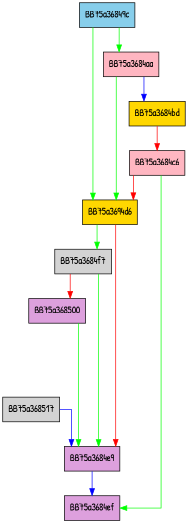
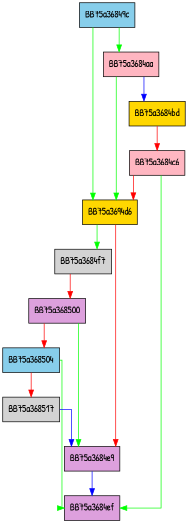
  digraph {
    fontname="Patrick Hand"
    splines=ortho
    node [fillcolor=plum fontname="Patrick Hand" shape=box style=filled]
    edge [color=green fontname="Patrick Hand"]
    BB75a36849c [fillcolor=skyblue]
    n2 [fillcolor=gold label=BB75a3694d6]
    BB75a3684aa [fillcolor=lightpink]
    BB75a3684f7 [fillcolor=lightgrey]
    BB75a3684e9
    BB75a3684bd [fillcolor=gold]
    BB75a368500
    BB75a3684ef
    BB75a3684c6 [fillcolor=lightpink]
+   BB75a368504 [fillcolor=skyblue]
    BB75a368517 [fillcolor=lightgrey]
    BB75a36849c -> n2
    BB75a36849c -> BB75a3684aa
    n2 -> BB75a3684f7
    n2 -> BB75a3684e9 [color=red]
    BB75a3684aa -> n2
    BB75a3684aa -> BB75a3684bd [color=blue]
-   BB75a3684f7 -> BB75a3684e9
    BB75a3684f7 -> BB75a368500 [color=red]
    BB75a3684e9 -> BB75a3684ef [color=blue]
    BB75a3684bd -> BB75a3684c6 [color=red]
    BB75a368500 -> BB75a3684e9
+   BB75a368500 -> BB75a368504 [color=red]
    BB75a3684c6 -> n2 [color=red]
    BB75a3684c6 -> BB75a3684ef
+   BB75a368504 -> BB75a3684ef
+   BB75a368504 -> BB75a368517 [color=red]
    BB75a368517 -> BB75a3684e9 [color=blue]
  }
